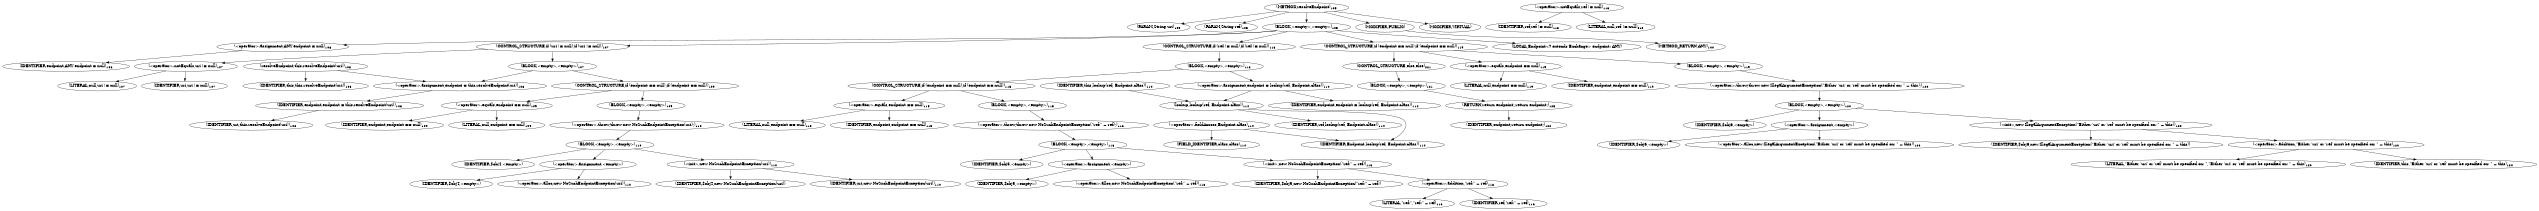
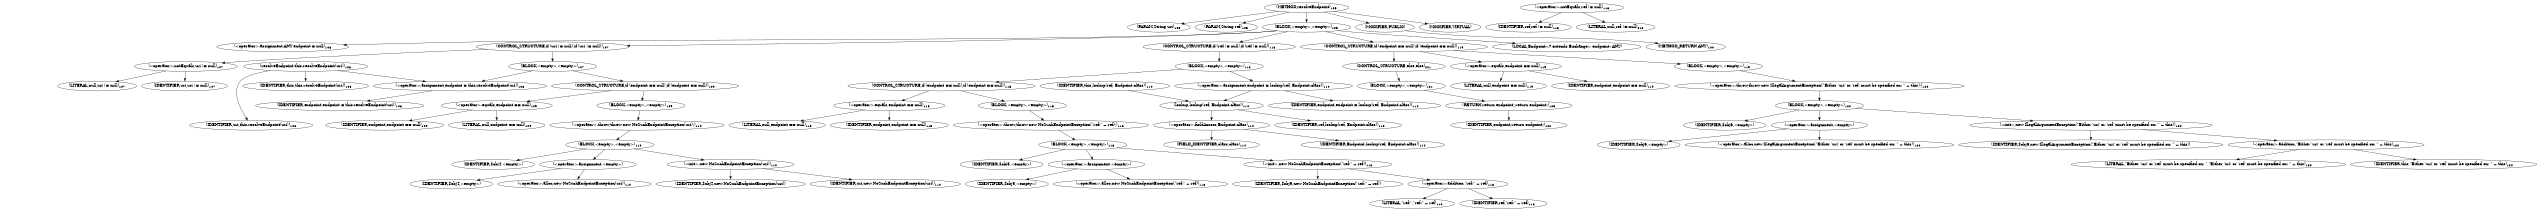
  digraph {
    n1 [label=<(METHOD,resolveEndpoint)<SUB>105</SUB>>]
    n2 [label=<(PARAM,String uri)<SUB>105</SUB>>]
    n3 [label=<(PARAM,String ref)<SUB>105</SUB>>]
    n4 [label=<(BLOCK,&lt;empty&gt;,&lt;empty&gt;)<SUB>105</SUB>>]
    n5 [label=<(MODIFIER,PUBLIC)>]
    n6 [label=<(MODIFIER,VIRTUAL)>]
    n7 [label=<(LOCAL,Endpoint&lt;? extends Exchange&gt; endpoint: ANY)>]
    n8 [label=<(&lt;operator&gt;.assignment,ANY endpoint = null)<SUB>106</SUB>>]
    n9 [label=<(CONTROL_STRUCTURE,if (uri != null),if (uri != null))<SUB>107</SUB>>]
    n10 [label=<(CONTROL_STRUCTURE,if (ref != null),if (ref != null))<SUB>113</SUB>>]
    n11 [label=<(CONTROL_STRUCTURE,if (endpoint == null),if (endpoint == null))<SUB>119</SUB>>]
    n12 [label=<(METHOD_RETURN,ANY)<SUB>100</SUB>>]
-   n13 [label=<(IDENTIFIER,endpoint,ANY endpoint = null)<SUB>106</SUB>>]
    n14 [label=<(&lt;operator&gt;.notEquals,uri != null)<SUB>107</SUB>>]
    n15 [label=<(BLOCK,&lt;empty&gt;,&lt;empty&gt;)<SUB>107</SUB>>]
    n16 [label=<(BLOCK,&lt;empty&gt;,&lt;empty&gt;)<SUB>113</SUB>>]
    n17 [label=<(&lt;operator&gt;.equals,endpoint == null)<SUB>119</SUB>>]
    n18 [label=<(BLOCK,&lt;empty&gt;,&lt;empty&gt;)<SUB>119</SUB>>]
    n19 [label=<(CONTROL_STRUCTURE,else,else)<SUB>221</SUB>>]
    n20 [label=<(IDENTIFIER,uri,uri != null)<SUB>107</SUB>>]
    n21 [label=<(LITERAL,null,uri != null)<SUB>107</SUB>>]
    n22 [label=<(&lt;operator&gt;.assignment,endpoint = this.resolveEndpoint(uri))<SUB>108</SUB>>]
    n23 [label=<(CONTROL_STRUCTURE,if (endpoint == null),if (endpoint == null))<SUB>109</SUB>>]
    n24 [label=<(IDENTIFIER,endpoint,endpoint = this.resolveEndpoint(uri))<SUB>108</SUB>>]
    n25 [label=<(&lt;operator&gt;.equals,endpoint == null)<SUB>109</SUB>>]
    n26 [label=<(BLOCK,&lt;empty&gt;,&lt;empty&gt;)<SUB>109</SUB>>]
    n27 [label=<(resolveEndpoint,this.resolveEndpoint(uri))<SUB>108</SUB>>]
    n28 [label=<(IDENTIFIER,this,this.resolveEndpoint(uri))<SUB>108</SUB>>]
    n29 [label=<(IDENTIFIER,uri,this.resolveEndpoint(uri))<SUB>108</SUB>>]
    n30 [label=<(IDENTIFIER,endpoint,endpoint == null)<SUB>109</SUB>>]
    n31 [label=<(LITERAL,null,endpoint == null)<SUB>109</SUB>>]
    n32 [label=<(&lt;operator&gt;.throw,throw new NoSuchEndpointException(uri);)<SUB>110</SUB>>]
    n33 [label=<(BLOCK,&lt;empty&gt;,&lt;empty&gt;)<SUB>110</SUB>>]
    n34 [label=<(&lt;operator&gt;.assignment,&lt;empty&gt;)>]
    n35 [label=<(&lt;init&gt;,new NoSuchEndpointException(uri))<SUB>110</SUB>>]
    n36 [label=<(IDENTIFIER,$obj4,&lt;empty&gt;)>]
    n37 [label=<(IDENTIFIER,$obj4,&lt;empty&gt;)>]
    n38 [label=<(&lt;operator&gt;.alloc,new NoSuchEndpointException(uri))<SUB>110</SUB>>]
    n39 [label=<(IDENTIFIER,$obj4,new NoSuchEndpointException(uri))>]
    n40 [label=<(IDENTIFIER,uri,new NoSuchEndpointException(uri))<SUB>110</SUB>>]
    n41 [label=<(&lt;operator&gt;.notEquals,ref != null)<SUB>113</SUB>>]
    n42 [label=<(IDENTIFIER,ref,ref != null)<SUB>113</SUB>>]
    n43 [label=<(LITERAL,null,ref != null)<SUB>813</SUB>>]
    n44 [label=<(&lt;operator&gt;.assignment,endpoint = lookup(ref, Endpoint.class))<SUB>114</SUB>>]
    n45 [label=<(CONTROL_STRUCTURE,if (endpoint == null),if (endpoint == null))<SUB>115</SUB>>]
    n46 [label=<(IDENTIFIER,endpoint,endpoint = lookup(ref, Endpoint.class))<SUB>114</SUB>>]
    n47 [label=<(lookup,lookup(ref, Endpoint.class))<SUB>114</SUB>>]
    n48 [label=<(&lt;operator&gt;.equals,endpoint == null)<SUB>115</SUB>>]
    n49 [label=<(BLOCK,&lt;empty&gt;,&lt;empty&gt;)<SUB>115</SUB>>]
-   n50 [label=<(IDENTIFIER,ref,lookup(ref, Endpoint.class))<SUB>114</SUB>>]
+   n50 [label=<(IDENTIFIER,ref,lookup(ref, Endpoint.class))<SUB>113</SUB>>]
    n51 [label=<(&lt;operator&gt;.fieldAccess,Endpoint.class)<SUB>114</SUB>>]
    n52 [label=<(IDENTIFIER,this,lookup(ref, Endpoint.class))<SUB>114</SUB>>]
    n53 [label=<(IDENTIFIER,Endpoint,lookup(ref, Endpoint.class))<SUB>114</SUB>>]
    n54 [label=<(FIELD_IDENTIFIER,class,class)<SUB>114</SUB>>]
    n55 [label=<(IDENTIFIER,endpoint,endpoint == null)<SUB>115</SUB>>]
    n56 [label=<(LITERAL,null,endpoint == null)<SUB>115</SUB>>]
    n57 [label=<(&lt;operator&gt;.throw,throw new NoSuchEndpointException(&quot;ref:&quot; + ref);)<SUB>116</SUB>>]
    n58 [label=<(BLOCK,&lt;empty&gt;,&lt;empty&gt;)<SUB>116</SUB>>]
    n59 [label=<(&lt;operator&gt;.assignment,&lt;empty&gt;)>]
    n60 [label=<(&lt;init&gt;,new NoSuchEndpointException(&quot;ref:&quot; + ref))<SUB>116</SUB>>]
    n61 [label=<(IDENTIFIER,$obj5,&lt;empty&gt;)>]
    n62 [label=<(IDENTIFIER,$obj5,&lt;empty&gt;)>]
    n63 [label=<(&lt;operator&gt;.alloc,new NoSuchEndpointException(&quot;ref:&quot; + ref))<SUB>116</SUB>>]
    n64 [label=<(IDENTIFIER,$obj5,new NoSuchEndpointException(&quot;ref:&quot; + ref))>]
    n65 [label=<(&lt;operator&gt;.addition,&quot;ref:&quot; + ref)<SUB>116</SUB>>]
    n66 [label=<(LITERAL,&quot;ref:&quot;,&quot;ref:&quot; + ref)<SUB>116</SUB>>]
    n67 [label=<(IDENTIFIER,ref,&quot;ref:&quot; + ref)<SUB>116</SUB>>]
    n68 [label=<(IDENTIFIER,endpoint,endpoint == null)<SUB>119</SUB>>]
    n69 [label=<(LITERAL,null,endpoint == null)<SUB>119</SUB>>]
    n70 [label=<(&lt;operator&gt;.throw,throw new IllegalArgumentException(&quot;Either 'uri' or 'ref' must be specified on: &quot; + this);)<SUB>120</SUB>>]
    n71 [label=<(BLOCK,&lt;empty&gt;,&lt;empty&gt;)<SUB>121</SUB>>]
    n72 [label=<(BLOCK,&lt;empty&gt;,&lt;empty&gt;)<SUB>120</SUB>>]
    n73 [label=<(&lt;operator&gt;.assignment,&lt;empty&gt;)>]
    n74 [label=<(&lt;init&gt;,new IllegalArgumentException(&quot;Either 'uri' or 'ref' must be specified on: &quot; + this))<SUB>120</SUB>>]
    n75 [label=<(IDENTIFIER,$obj6,&lt;empty&gt;)>]
    n76 [label=<(IDENTIFIER,$obj6,&lt;empty&gt;)>]
    n77 [label=<(&lt;operator&gt;.alloc,new IllegalArgumentException(&quot;Either 'uri' or 'ref' must be specified on: &quot; + this))<SUB>120</SUB>>]
    n78 [label=<(IDENTIFIER,$obj6,new IllegalArgumentException(&quot;Either 'uri' or 'ref' must be specified on: &quot; + this))>]
    n79 [label=<(&lt;operator&gt;.addition,&quot;Either 'uri' or 'ref' must be specified on: &quot; + this)<SUB>120</SUB>>]
    n80 [label=<(LITERAL,&quot;Either 'uri' or 'ref' must be specified on: &quot;,&quot;Either 'uri' or 'ref' must be specified on: &quot; + this)<SUB>120</SUB>>]
    n81 [label=<(IDENTIFIER,this,&quot;Either 'uri' or 'ref' must be specified on: &quot; + this)<SUB>120</SUB>>]
    n82 [label=<(RETURN,return endpoint;,return endpoint;)<SUB>125</SUB>>]
    n83 [label=<(IDENTIFIER,endpoint,return endpoint;)<SUB>122</SUB>>]
    n1 -> n2
    n1 -> n3
    n1 -> n4
    n1 -> n5
    n1 -> n6
    n4 -> n7
    n4 -> n8
    n4 -> n9
    n4 -> n10
    n4 -> n11
    n5 -> n12
-   n8 -> n13
    n9 -> n14
    n9 -> n15
    n10 -> n16
    n11 -> n17
    n11 -> n18
    n11 -> n19
    n14 -> n20
    n14 -> n21
    n15 -> n22
    n15 -> n23
    n16 -> n44
    n16 -> n45
    n17 -> n68
    n17 -> n69
    n18 -> n70
    n19 -> n71
    n22 -> n24
    n23 -> n25
    n23 -> n26
    n25 -> n30
    n25 -> n31
    n26 -> n32
    n27 -> n22
    n27 -> n28
-   n24 -> n29
+   n27 -> n29
    n32 -> n33
    n33 -> n34
    n33 -> n35
    n33 -> n36
    n34 -> n37
    n34 -> n38
    n35 -> n39
    n35 -> n40
    n41 -> n42
    n41 -> n43
    n44 -> n46
    n44 -> n47
    n45 -> n48
    n45 -> n49
    n47 -> n50
-   n47 -> n53
+   n47 -> n51
    n48 -> n55
    n48 -> n56
    n49 -> n57
    n51 -> n53
    n51 -> n54
    n52 -> n47
    n57 -> n58
    n58 -> n59
    n58 -> n60
    n58 -> n61
    n59 -> n62
    n59 -> n63
    n60 -> n64
    n60 -> n65
    n65 -> n66
    n65 -> n67
    n70 -> n72
    n71 -> n82
    n72 -> n73
    n72 -> n74
    n72 -> n75
    n73 -> n76
    n73 -> n77
    n74 -> n78
    n74 -> n79
    n79 -> n80
    n79 -> n81
    n82 -> n83
  }
